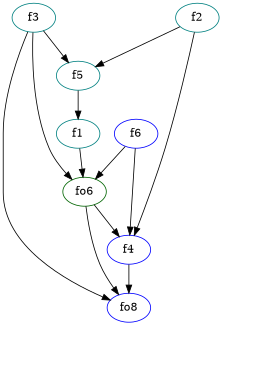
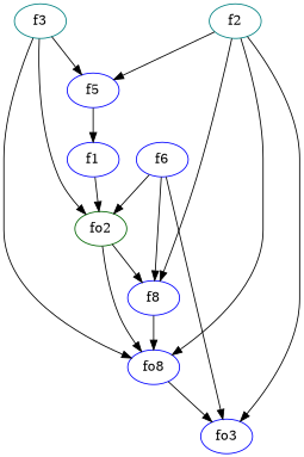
  strict digraph {
    node [color=blue]
    edge [weight=2]
-   f1 [color=teal]
-   fo2 [color=darkgreen label=fo6]
+   f1
+   fo2 [color=darkgreen]
    n3 [label=fo8]
-   f4
+   f4 [label=f8]
    f2 [color=teal]
-   f5 [color=teal]
+   f5
+   fo3
    f3 [color=teal]
    f6
    f1 -> fo2
    fo2 -> n3
    fo2 -> f4
+   n3 -> fo3
    f4 -> n3
+   f2 -> n3
    f2 -> f4
    f2 -> f5
+   f2 -> fo3
    f5 -> f1
    f3 -> fo2
    f3 -> n3
    f3 -> f5
    f6 -> fo2
    f6 -> f4
+   f6 -> fo3
  }
